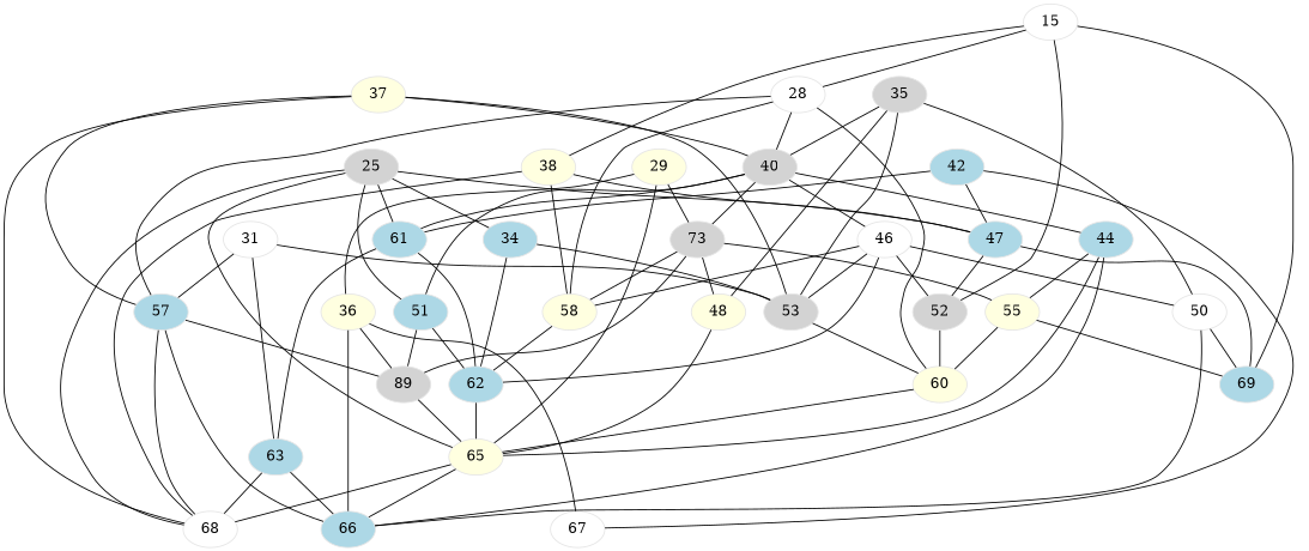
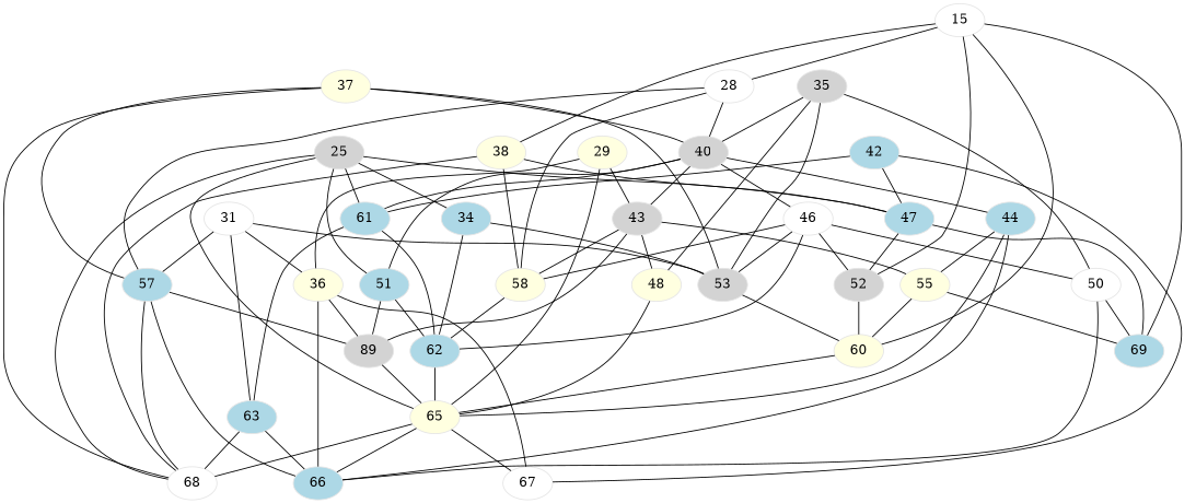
  graph {
    node [color=gray90 fillcolor=lightblue style=filled]
    15 [fillcolor=white super="+9"]
    28 [fillcolor=white super="+17"]
    38 [fillcolor=lightyellow]
    52 [fillcolor=lightgrey super="+3"]
    69
    40 [fillcolor=lightgrey super="+4+19"]
    57 [super="+32+49"]
    58 [fillcolor=lightyellow super="+45"]
    60 [fillcolor=lightyellow super="+13"]
    47 [super="+14"]
    68 [fillcolor=white super="+64"]
    25 [fillcolor=lightgrey super="+7+11"]
    34
    51 [super="+6+18"]
    61 [super="+8"]
    65 [fillcolor=lightyellow super="+5+22+56"]
    53 [fillcolor=lightgrey super="+26"]
    62 [super="+39"]
    n19 [fillcolor=lightgrey label=89 super="+33+41"]
    63
    66 [super="+12+54"]
-   43 [fillcolor=lightgrey super="+20" label=73]
+   43 [fillcolor=lightgrey super="+20"]
    44
    46 [fillcolor=white super="+2+16"]
    36 [fillcolor=lightyellow super="+10"]
    67 [fillcolor=white]
    29 [fillcolor=lightyellow]
    48 [fillcolor=lightyellow]
    55 [fillcolor=lightyellow]
    31 [fillcolor=white]
    35 [fillcolor=lightgrey]
    50 [fillcolor=white]
    37 [fillcolor=lightyellow]
    42
    15 -- 28 [weight=2]
    15 -- 38
    15 -- 52 [weight=2]
    15 -- 69
    28 -- 40
    28 -- 57
    28 -- 58
-   28 -- 60
+   15 -- 60
    38 -- 58
    38 -- 47
    38 -- 68
    52 -- 60 [weight=2]
    40 -- 51
    40 -- 61
    40 -- 43
    40 -- 44
    40 -- 46
    57 -- 68
    57 -- n19 [weight=2]
    57 -- 66 [weight=2]
    58 -- 62
    60 -- 65
    47 -- 52
    47 -- 69
    25 -- 47 [weight=2]
    25 -- 68
    25 -- 34
    25 -- 51 [weight=2]
    25 -- 61
    25 -- 65
    34 -- 53
    34 -- 62
    51 -- 62 [weight=3]
    51 -- n19 [weight=2]
    61 -- 62 [weight=2]
    61 -- 63
    65 -- 68 [weight=3]
    65 -- 66
+   65 -- 67 [weight=2]
    53 -- 60
    62 -- 65 [weight=2]
    n19 -- 65 [weight=2]
    63 -- 68
    63 -- 66
    43 -- 58
    43 -- n19
    43 -- 48
    43 -- 55
    44 -- 65
    44 -- 66
    44 -- 55
    46 -- 52
    46 -- 58 [weight=2]
    46 -- 53
    46 -- 62
    46 -- 50
    36 -- n19
    36 -- 66
    36 -- 67
    29 -- 65
    29 -- 43
    29 -- 36 [weight=2]
    48 -- 65
    55 -- 69
    55 -- 60
    31 -- 57
    31 -- 53
    31 -- 63
+   31 -- 36
    35 -- 40
    35 -- 53
    35 -- 48
    35 -- 50
    50 -- 69
    50 -- 66
    37 -- 40
    37 -- 57
    37 -- 68
    37 -- 53
    42 -- 47
    42 -- 61
    42 -- 67
  }
